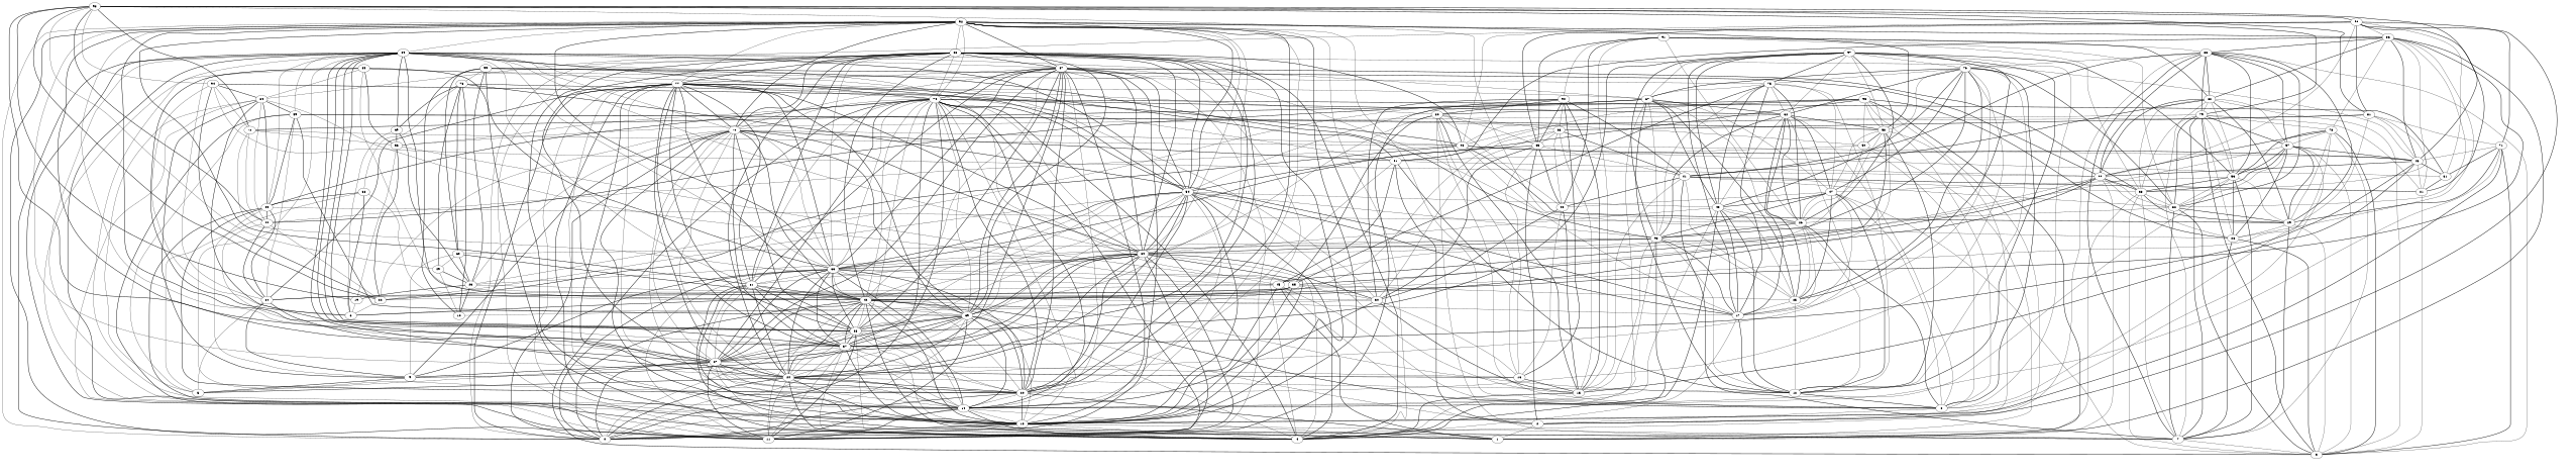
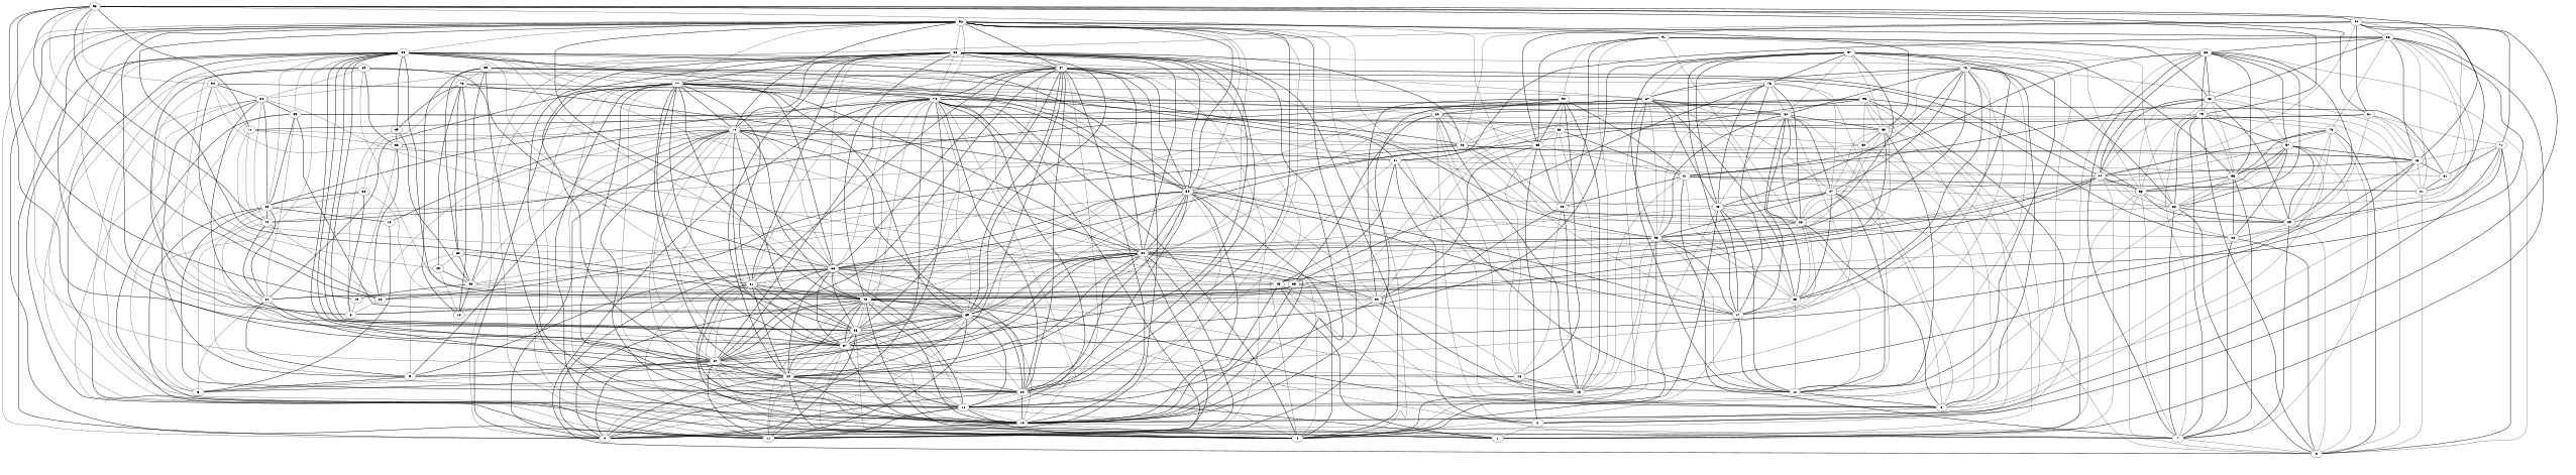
  digraph {
    rankdir=BT
    edge [arrowhead=both style=bold]
    0
    13
    14
    20
    24
    27
    37
    38
    39
    42
    63
    64
    70
    74
    77
    87
    88
    89
    92
    45
    57
    71
    54
    35
    85
    61
    43
    93
    53
    30
    55
    51
    76
    62
    44
    46
    98
    84
    97
    59
    86
    58
    68
    60
    95
    80
    n47 [label=50]
    72
    78
    82
    83
    79
    96
    81
    65
    67
    36
    75
    56
    47
    99
    26
    66
    90
    40
    73
    48
    94
    1
    2
    8
    12
    91
    17
    25
    32
    3
    7
    21
    28
    29
    33
    41
    31
    4
    15
    16
    23
    34
    69
    49
    5
    9
+   18
    6
    19
    22
    10
    11
    0 -> 13
    0 -> 14 [style=solid]
    0 -> 20
    0 -> 24
    0 -> 27
    0 -> 37 [style=solid]
    0 -> 38 [style=solid]
    0 -> 39 [style=solid]
    0 -> 42
    0 -> 63
    0 -> 64
    0 -> 70
    0 -> 74
    0 -> 77
    0 -> 87
    0 -> 88 [style=solid]
    0 -> 89
    0 -> 92 [style=solid]
    13 -> 14 [style=solid]
    13 -> 20
    13 -> 24
    13 -> 27 [style=solid]
    13 -> 37
    13 -> 38 [style=solid]
    13 -> 39 [style=solid]
    13 -> 42
    13 -> 64
    13 -> 70
    13 -> 74 [style=solid]
    13 -> 77 [style=solid]
    13 -> 87
    13 -> 88
    13 -> 89 [style=solid]
    13 -> 92
    13 -> 45
    13 -> 57 [style=solid]
    13 -> 71
    13 -> 54
    13 -> 35
    13 -> 85 [style=solid]
    13 -> 61
    14 -> 20 [style=solid]
    14 -> 24
    14 -> 27 [style=solid]
    14 -> 37 [style=solid]
    14 -> 38 [style=solid]
    14 -> 39
    14 -> 42 [style=solid]
    14 -> 63
    14 -> 70 [style=solid]
    14 -> 74
    14 -> 77
    14 -> 87 [style=solid]
    14 -> 88
    14 -> 89 [style=solid]
    14 -> 92 [style=solid]
    14 -> 71 [style=solid]
    14 -> 54 [style=solid]
    14 -> 61 [style=solid]
    14 -> 43 [style=solid]
    14 -> 93 [style=solid]
    14 -> 53 [style=solid]
    14 -> 30
    20 -> 24
    20 -> 27
    20 -> 37 [style=solid]
    20 -> 38 [style=solid]
    20 -> 39
    20 -> 42 [style=solid]
    20 -> 63
    20 -> 64
    20 -> 74
    20 -> 77 [style=solid]
    20 -> 87
    20 -> 88
    20 -> 89 [style=solid]
    20 -> 92
    20 -> 54
    20 -> 55
    20 -> 51 [style=solid]
    20 -> 76 [style=solid]
    24 -> 27 [style=solid]
    24 -> 37 [style=solid]
    24 -> 38 [style=solid]
    24 -> 39 [style=solid]
    24 -> 42
    24 -> 63
    24 -> 64
    24 -> 70 [style=solid]
    24 -> 77
    24 -> 87
    24 -> 88
    24 -> 89
    24 -> 92 [style=solid]
    24 -> 54
    24 -> 61
    24 -> 62 [style=solid]
    27 -> 37 [style=solid]
    27 -> 38 [style=solid]
    27 -> 39
    27 -> 42
    27 -> 63
    27 -> 64
    27 -> 70 [style=solid]
    27 -> 74
    27 -> 87
    27 -> 88
    27 -> 89
    27 -> 92
    27 -> 61 [style=solid]
    27 -> 44 [style=solid]
    37 -> 38
    37 -> 39
    37 -> 42
    37 -> 63
    37 -> 64
    37 -> 70
    37 -> 74
    37 -> 77
    37 -> 88
    37 -> 89
    37 -> 92 [style=solid]
    37 -> 54 [style=solid]
    37 -> 61
    37 -> 46
    37 -> 98
    38 -> 39
    38 -> 42 [style=solid]
    38 -> 63
    38 -> 64 [style=solid]
    38 -> 70
    38 -> 74 [style=solid]
    38 -> 77
    38 -> 87
    38 -> 89
    38 -> 92
    38 -> 54 [style=solid]
    38 -> 61
    38 -> 84
    38 -> 97
    39 -> 42 [style=solid]
    39 -> 63 [style=solid]
    39 -> 64
    39 -> 70
    39 -> 74 [style=solid]
    39 -> 77
    39 -> 87
    39 -> 88
    39 -> 92 [style=solid]
    39 -> 54 [style=solid]
    39 -> 61 [style=solid]
    39 -> 59
    42 -> 63 [style=solid]
    42 -> 64 [style=solid]
    42 -> 70
    42 -> 74 [style=solid]
    42 -> 77
    42 -> 87 [style=solid]
    42 -> 88
    42 -> 89
    42 -> 54 [style=solid]
    42 -> 61
    42 -> 86
    42 -> 58 [style=solid]
    42 -> 68 [style=solid]
    42 -> 60
    63 -> 64
    63 -> 70 [style=solid]
    63 -> 74 [style=solid]
    63 -> 77
    63 -> 87
    63 -> 88 [style=solid]
    63 -> 89 [style=solid]
    63 -> 92
    63 -> 85
    63 -> 95
    64 -> 70
    64 -> 74 [style=solid]
    64 -> 77
    64 -> 87
    64 -> 88
    64 -> 89 [style=solid]
    64 -> 92 [style=solid]
    64 -> 93
    64 -> 80 [style=solid]
    70 -> 74 [style=solid]
    70 -> 77
    70 -> 87 [style=solid]
    70 -> 88
    70 -> 89 [style=solid]
    70 -> 92
    74 -> 77 [style=solid]
    74 -> 87
    74 -> 88 [style=solid]
    74 -> 89
    74 -> 92 [style=solid]
    77 -> 87 [style=solid]
    77 -> 88
    77 -> 89 [style=solid]
    77 -> 92 [style=solid]
    87 -> 88
    87 -> 89 [style=solid]
    87 -> 92
    88 -> 92 [style=solid]
    89 -> 92 [style=solid]
    45 -> 63 [style=solid]
    45 -> 89 [style=solid]
    45 -> 51
    45 -> 58
    45 -> n47 [style=solid]
    45 -> 72 [style=solid]
    57 -> 63 [style=solid]
    57 -> 78 [style=solid]
    57 -> 82 [style=solid]
    57 -> 83
    57 -> 79
    71 -> 96
    71 -> 81 [style=solid]
    54 -> 63
    54 -> 64
    54 -> 74
    54 -> 77
    54 -> 87
    54 -> 88
    54 -> 89
    54 -> 92
    54 -> 93 [style=solid]
    54 -> 65
    54 -> 67 [style=solid]
    35 -> 63 [style=solid]
    35 -> 84 [style=solid]
    35 -> 80
    35 -> 36
    35 -> 75
    35 -> 56 [style=solid]
    61 -> 63 [style=solid]
    61 -> 64 [style=solid]
    61 -> 74 [style=solid]
    61 -> 77
    61 -> 87
    61 -> 88
    61 -> 89 [style=solid]
    61 -> 92
    43 -> 64 [style=solid]
    43 -> 54 [style=solid]
    43 -> 76
    43 -> 62 [style=solid]
    43 -> 97
    43 -> 67
    43 -> 75
    43 -> 47
    93 -> 97
    93 -> 99
    93 -> 26
    53 -> 57
    53 -> 97
    53 -> 78
    53 -> 82 [style=solid]
    53 -> 83
    53 -> 79 [style=solid]
    30 -> 64
    30 -> 35 [style=solid]
    30 -> 85 [style=solid]
    30 -> 65
    30 -> 99 [style=solid]
    30 -> 66 [style=solid]
    30 -> 90
    30 -> 40
    55 -> 74
    55 -> 89 [style=solid]
    55 -> 84
    55 -> 59
    55 -> 68
    51 -> 70
    51 -> 77
    51 -> 86
    51 -> 95 [style=solid]
    51 -> n47 [style=solid]
    51 -> 73 [style=solid]
    76 -> 93
    76 -> 97 [style=solid]
    76 -> 83 [style=solid]
    62 -> 74
    62 -> 93
    62 -> 76
    62 -> 97 [style=solid]
    62 -> 67
    62 -> 75 [style=solid]
    44 -> 55
    44 -> 98
    44 -> 84 [style=solid]
    44 -> 72 [style=solid]
    44 -> 67
    44 -> 48 [style=solid]
    46 -> 89 [style=solid]
    46 -> 57
    46 -> 71 [style=solid]
    46 -> 98
    46 -> 86
    46 -> 81 [style=solid]
    46 -> 65 [style=solid]
    46 -> 48
    84 -> 85 [style=solid]
    84 -> 96 [style=solid]
    84 -> 94
    59 -> 89 [style=solid]
    59 -> 84
    86 -> 92
    86 -> 96 [style=solid]
    58 -> 92
    58 -> 76 [style=solid]
    58 -> 62
    58 -> 97 [style=solid]
    58 -> 59
    58 -> 95 [style=solid]
    68 -> 73 [style=solid]
    60 -> 93 [style=solid]
    60 -> 99
    60 -> 73
    80 -> 85 [style=solid]
    80 -> 95
    80 -> 90
    n47 -> 59 [style=solid]
    n47 -> 58
    n47 -> 95 [style=solid]
    72 -> 98
    72 -> 95
    72 -> 94 [style=solid]
    78 -> 86 [style=solid]
    78 -> 79 [style=solid]
    82 -> 86
    82 -> 83
    82 -> 91
    83 -> 86
    83 -> 91 [style=solid]
    79 -> 98
    79 -> 82 [style=solid]
    79 -> 83
    96 -> 98
    81 -> 98
    81 -> 96
    65 -> 80 [style=solid]
    65 -> 96
    65 -> 66 [style=solid]
    65 -> 90
    65 -> 91
    67 -> 89 [style=solid]
    67 -> 93 [style=solid]
    67 -> 76
    67 -> 97 [style=solid]
    67 -> 75 [style=solid]
    67 -> 73 [style=solid]
    36 -> 42
    36 -> 64 [style=solid]
    36 -> 51 [style=solid]
    36 -> 46
    36 -> 78
    36 -> 82
    36 -> 83
    36 -> 96 [style=solid]
    36 -> 99
    36 -> 94 [style=solid]
    75 -> 85 [style=solid]
    75 -> 93 [style=solid]
    75 -> 76 [style=solid]
    75 -> 97
    56 -> 74 [style=solid]
    56 -> 85
    56 -> 62 [style=solid]
    56 -> 72 [style=solid]
    56 -> 69
    47 -> 93
    47 -> 53 [style=solid]
    47 -> 76
    47 -> 62
    47 -> 58 [style=solid]
    47 -> 67 [style=solid]
    47 -> 75 [style=solid]
    26 -> 43 [style=solid]
    26 -> 55 [style=solid]
    26 -> 62
    26 -> 98 [style=solid]
    26 -> 97
    26 -> 58 [style=solid]
    26 -> 67 [style=solid]
    26 -> 75
    26 -> 47 [style=solid]
    26 -> 91 [style=solid]
    26 -> 32 [style=solid]
    66 -> 80 [style=solid]
    66 -> 81
    66 -> 90 [style=solid]
    90 -> 91 [style=solid]
    40 -> 80 [style=solid]
    40 -> 65
    40 -> 47 [style=solid]
    40 -> 66 [style=solid]
    40 -> 91
    40 -> 41
    73 -> 99 [style=solid]
    48 -> 70 [style=solid]
    48 -> 88
    48 -> 72 [style=solid]
    48 -> 79 [style=solid]
    48 -> 96 [style=solid]
    48 -> 81 [style=solid]
    48 -> 94
    94 -> 98 [style=solid]
    1 -> 14 [style=solid]
    1 -> 20
    1 -> 45
    1 -> 55
    1 -> 86
    1 -> 95
    1 -> n47 [style=solid]
    1 -> 36 [style=solid]
    1 -> 99
    1 -> 2 [style=solid]
    2 -> 42 [style=solid]
    2 -> 45 [style=solid]
    2 -> 51
    2 -> 58 [style=solid]
    2 -> 95 [style=solid]
    2 -> 96
    2 -> 65
    2 -> 8 [style=solid]
    8 -> 42
    8 -> 92 [style=solid]
    8 -> 45 [style=solid]
    8 -> 76
    8 -> 62 [style=solid]
    8 -> 97 [style=solid]
    8 -> 95 [style=solid]
    8 -> 80 [style=solid]
    8 -> n47 [style=solid]
    8 -> 78 [style=solid]
    8 -> 47 [style=solid]
    8 -> 26
    8 -> 12
    12 -> 24 [style=solid]
    12 -> 42 [style=solid]
    12 -> 43
    12 -> 93 [style=solid]
    12 -> 51
    12 -> 76 [style=solid]
    12 -> 97
    12 -> 58
    12 -> 67
    12 -> 75 [style=solid]
    12 -> 47
    12 -> 26 [style=solid]
    12 -> 17
    12 -> 25 [style=solid]
    17 -> 54
    17 -> 43
    17 -> 93
    17 -> 76 [style=solid]
    17 -> 62
    17 -> 97
    17 -> 75
    17 -> 47 [style=solid]
    17 -> 26 [style=solid]
    17 -> 73
    17 -> 48 [style=solid]
    17 -> 25 [style=solid]
    17 -> 23 [style=solid]
    25 -> 35 [style=solid]
    25 -> 43 [style=solid]
    25 -> 93 [style=solid]
    25 -> 76
    25 -> 62
    25 -> 97
    25 -> 67
    25 -> 47
    25 -> 26 [style=solid]
    25 -> 41 [style=solid]
    32 -> 57 [style=solid]
    32 -> 53 [style=solid]
    32 -> 76
    32 -> 86 [style=solid]
    32 -> 83
    32 -> 79
    32 -> 36 [style=solid]
    32 -> 91 [style=solid]
    32 -> 33 [style=solid]
    32 -> 41 [style=solid]
    3 -> 74
    3 -> 57 [style=solid]
    3 -> 71
    3 -> 78
    3 -> 82 [style=solid]
    3 -> 83 [style=solid]
    3 -> 79
    3 -> 47 [style=solid]
    3 -> 32
    3 -> 7 [style=solid]
    3 -> 21 [style=solid]
    3 -> 28
    3 -> 29 [style=solid]
    3 -> 33 [style=solid]
    7 -> 13 [style=solid]
    7 -> 61
    7 -> 53
    7 -> 80 [style=solid]
    7 -> 78 [style=solid]
    7 -> 82 [style=solid]
    7 -> 83
    7 -> 79
    7 -> 32
    7 -> 28
    7 -> 29
    7 -> 33 [style=solid]
    7 -> 41
    21 -> 46 [style=solid]
    21 -> 79 [style=solid]
    21 -> 96
    21 -> 81 [style=solid]
    21 -> 41
    21 -> 31
    28 -> 87 [style=solid]
    28 -> 57
    28 -> 53
    28 -> 86 [style=solid]
    28 -> 95
-   28 -> 79 [style=solid]
+   36 -> 79 [style=solid]
    28 -> 36 [style=solid]
    28 -> 29 [style=solid]
    29 -> 57
    29 -> 71
    29 -> 53 [style=solid]
    29 -> 78 [style=solid]
    29 -> 82
    29 -> 83
    29 -> 48
    29 -> 32
    29 -> 33
    33 -> 87
    33 -> 57
    33 -> 53
    33 -> 86 [style=solid]
    33 -> 82 [style=solid]
    33 -> 79 [style=solid]
    33 -> 36
    33 -> 91 [style=solid]
    33 -> 41 [style=solid]
    41 -> 82
    41 -> 83
    41 -> 65 [style=solid]
    41 -> 66
    41 -> 90
    31 -> 74
    31 -> 71
    31 -> 46
    31 -> 96 [style=solid]
    31 -> 48 [style=solid]
    4 -> 13 [style=solid]
    4 -> 14
    4 -> 24
    4 -> 27 [style=solid]
    4 -> 37 [style=solid]
    4 -> 38 [style=solid]
    4 -> 39 [style=solid]
    4 -> 42
    4 -> 64 [style=solid]
    4 -> 74
    4 -> 77
    4 -> 87 [style=solid]
    4 -> 88
    4 -> 89
    4 -> 92 [style=solid]
    4 -> 54
    4 -> 43
    4 -> 93
    4 -> 67 [style=solid]
    4 -> 17 [style=solid]
    4 -> 33 [style=solid]
    4 -> 15
    15 -> 54 [style=solid]
    15 -> 93 [style=solid]
    15 -> 30
    15 -> 46
    15 -> 80
    15 -> 66 [style=solid]
    15 -> 90
    15 -> 40
    15 -> 91 [style=solid]
    15 -> 41 [style=solid]
    15 -> 16
    16 -> 27 [style=solid]
    16 -> 30 [style=solid]
    16 -> 80 [style=solid]
    16 -> 65 [style=solid]
    16 -> 90
    16 -> 40 [style=solid]
    16 -> 34
    23 -> 70 [style=solid]
    23 -> 93 [style=solid]
    23 -> 60
    23 -> 67 [style=solid]
    23 -> 99
    23 -> 69
    23 -> 49
    34 -> 77
    34 -> 35
    34 -> 85 [style=solid]
    34 -> 55
    34 -> 44
    34 -> 59 [style=solid]
    34 -> 81 [style=solid]
    69 -> 89
    69 -> 73
    49 -> 98 [style=solid]
    49 -> 60 [style=solid]
    49 -> 73
    5 -> 24
    5 -> 27 [style=solid]
    5 -> 84 [style=solid]
    5 -> 59 [style=solid]
    5 -> 68 [style=solid]
    5 -> 34 [style=solid]
    5 -> 9
+   5 -> 18
    9 -> 27
    9 -> 39
    9 -> 63
    9 -> 70
    9 -> 55 [style=solid]
    9 -> 84
    9 -> 60 [style=solid]
    9 -> 34
+   18 -> 70
+   18 -> 55
    6 -> 35
    6 -> 85
    6 -> 68
    6 -> 66 [style=solid]
    6 -> 94 [style=solid]
    6 -> 69 [style=solid]
    6 -> 19 [style=solid]
    6 -> 22 [style=solid]
    19 -> 98
    19 -> 56 [style=solid]
    19 -> 23
    22 -> 70 [style=solid]
    22 -> 45 [style=solid]
    22 -> 54 [style=solid]
    22 -> 44 [style=solid]
    22 -> 98
    22 -> 56
    22 -> 48
    22 -> 94
    10 -> 30 [style=solid]
    10 -> 99
    10 -> 73
    10 -> 23
    10 -> 49 [style=solid]
    11 -> 13 [style=solid]
    11 -> 14
    11 -> 24 [style=solid]
    11 -> 27
    11 -> 37 [style=solid]
    11 -> 38
    11 -> 39
    11 -> 42 [style=solid]
    11 -> 63 [style=solid]
    11 -> 64
    11 -> 74
    11 -> 77 [style=solid]
    11 -> 87 [style=solid]
    11 -> 88 [style=solid]
    11 -> 89
    11 -> 92
    11 -> 84 [style=solid]
    11 -> 59
    11 -> 83 [style=solid]
    11 -> 90
  }
